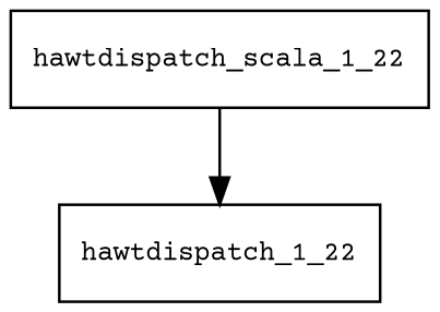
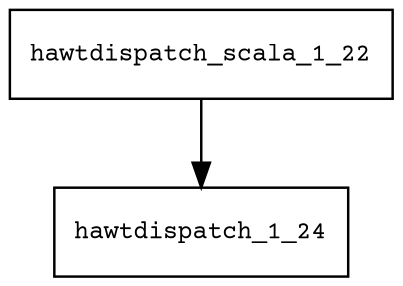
  digraph {
    fontname="Courier Prime"
    node [fontsize=10.0 shape=box fontname="Courier Prime"]
    hawtdispatch_scala_1_22
-   hawtdispatch_1_22
+   hawtdispatch_1_22 [label=hawtdispatch_1_24]
    hawtdispatch_scala_1_22 -> hawtdispatch_1_22 [fontname="Courier Prime"]
  }
